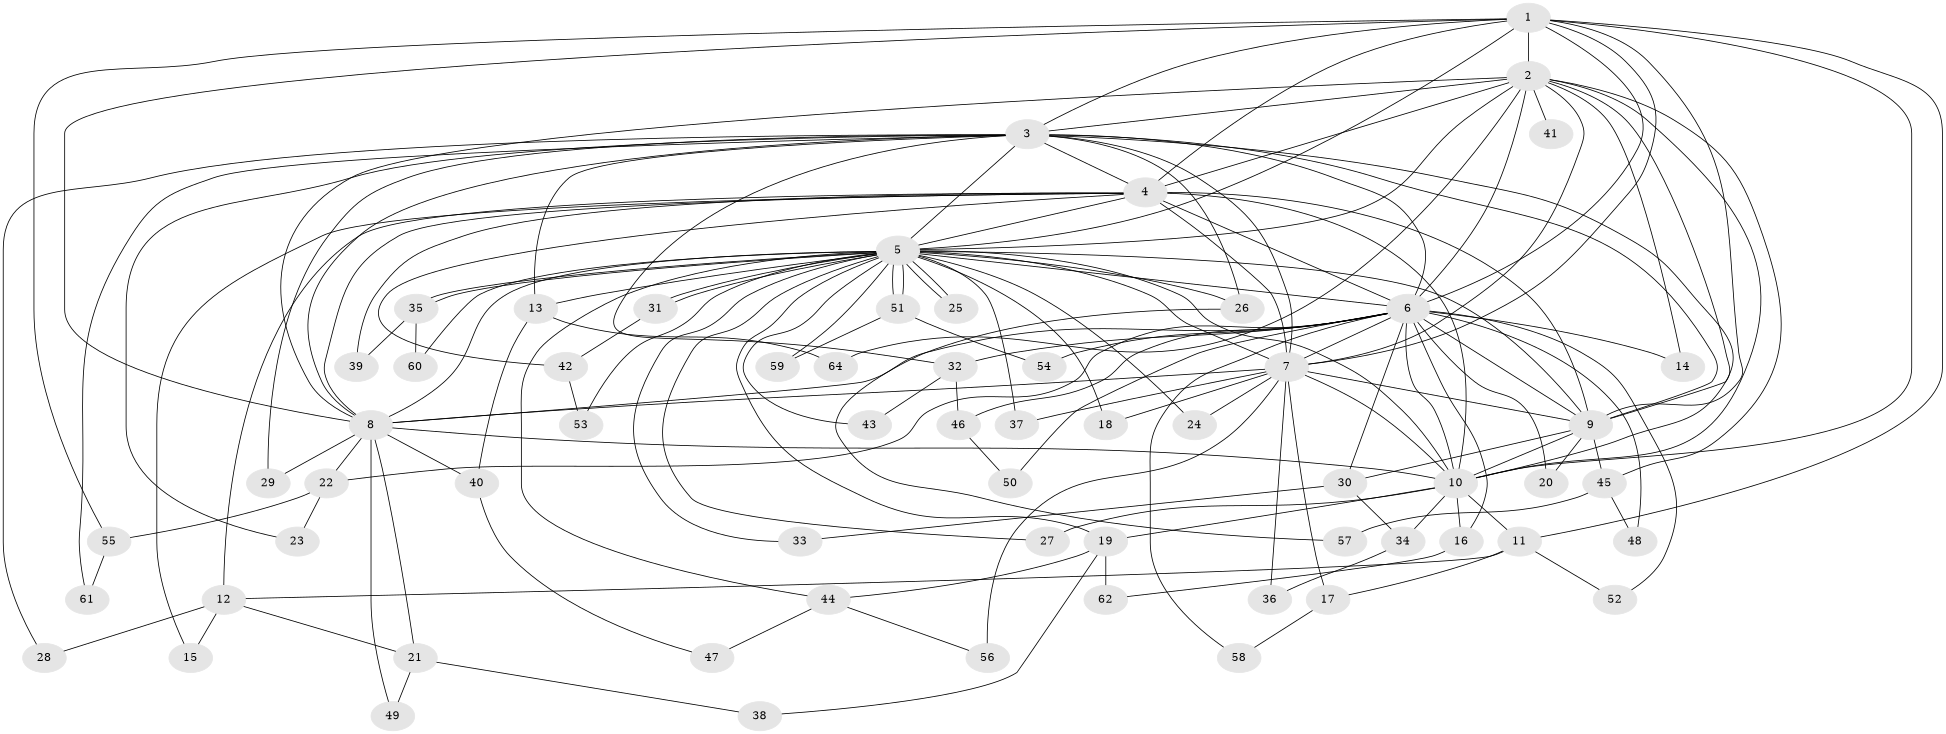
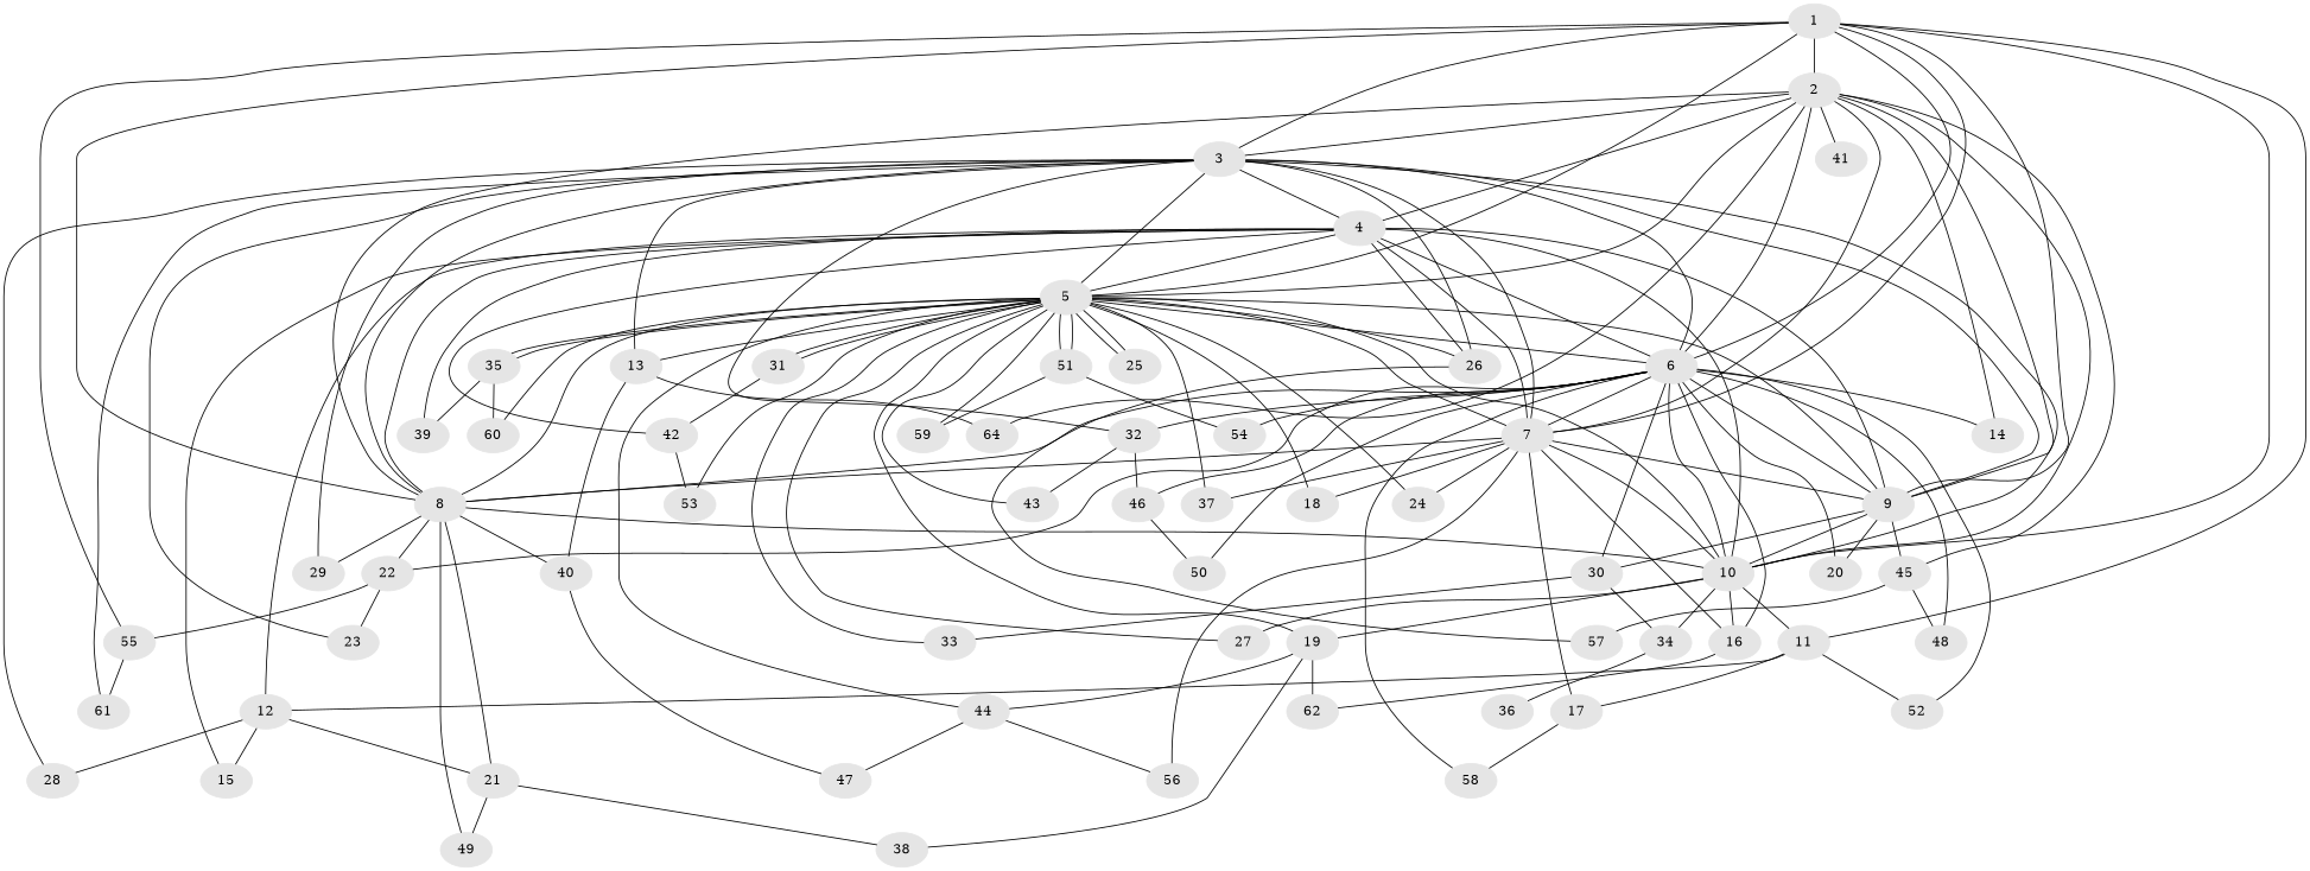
  graph {
    node [color=gray90 style=filled]
    1
    2
    3
    4
    5
    6
    7
    8
    9
    10
    11
    55
    14
    41
    45
    64
    13
    23
    26
    28
    29
    32
    61
    12
    15
    39
    42
    18
    19
    24
    25
    27
    31
    33
    35
    37
    43
    44
    51
    53
    59
    60
    16
    20
    22
    30
    46
    48
    50
    52
    54
    58
    17
    36
    56
    21
    40
    49
    34
    57
    62
    38
    47
    1 -- 2
    1 -- 3
-   1 -- 4
+   26 -- 4
    1 -- 5
    1 -- 6
    1 -- 7
    1 -- 8
    1 -- 9
    1 -- 10
    1 -- 11
    1 -- 55
    2 -- 3
    2 -- 4
    2 -- 5
    2 -- 6
    2 -- 7
    2 -- 8
    2 -- 9
    2 -- 10
    2 -- 14
    2 -- 41
    2 -- 45
    2 -- 64
    3 -- 4
    3 -- 5
    3 -- 6
    3 -- 7
    3 -- 8
    3 -- 9
    3 -- 10
    3 -- 13
    3 -- 23
    3 -- 26
    3 -- 28
    3 -- 29
    3 -- 32
    3 -- 61
    4 -- 5
    4 -- 6
    4 -- 7
    4 -- 8
    4 -- 9
    4 -- 10
    4 -- 12
    4 -- 15
    4 -- 39
    4 -- 42
    5 -- 6
    5 -- 7
    5 -- 8
    5 -- 9
    5 -- 10
    5 -- 13
    5 -- 26
    5 -- 18
    5 -- 19
    5 -- 24
    5 -- 25
    5 -- 25
    5 -- 27
    5 -- 31
    5 -- 31
    5 -- 33
    5 -- 35
    5 -- 35
    5 -- 37
    5 -- 43
    5 -- 44
    5 -- 51
    5 -- 51
    5 -- 53
    5 -- 59
    5 -- 60
    6 -- 7
    6 -- 8
    6 -- 9
    6 -- 10
    6 -- 14
    6 -- 32
    6 -- 16
    6 -- 20
    6 -- 22
    6 -- 30
    6 -- 46
    6 -- 48
    6 -- 50
    6 -- 52
    6 -- 54
    6 -- 58
    7 -- 8
    7 -- 9
    7 -- 10
    7 -- 18
    7 -- 24
    7 -- 37
    7 -- 17
-   7 -- 36
+   7 -- 16
    7 -- 56
    8 -- 10
    8 -- 29
    8 -- 22
    8 -- 21
    8 -- 40
    8 -- 49
    9 -- 10
    9 -- 45
    9 -- 20
    9 -- 30
    10 -- 11
    10 -- 19
    10 -- 27
    10 -- 16
    10 -- 34
    11 -- 12
    11 -- 52
    11 -- 17
    55 -- 61
    45 -- 48
    45 -- 57
    13 -- 64
    13 -- 40
    26 -- 57
    32 -- 43
    32 -- 46
    12 -- 28
    12 -- 15
    12 -- 21
    42 -- 53
    19 -- 44
    19 -- 62
    19 -- 38
    31 -- 42
    35 -- 39
    35 -- 60
    44 -- 56
    44 -- 47
    51 -- 59
    51 -- 54
    16 -- 62
    22 -- 55
    22 -- 23
    30 -- 33
    30 -- 34
    46 -- 50
    17 -- 58
    21 -- 49
    21 -- 38
    40 -- 47
    34 -- 36
  }
